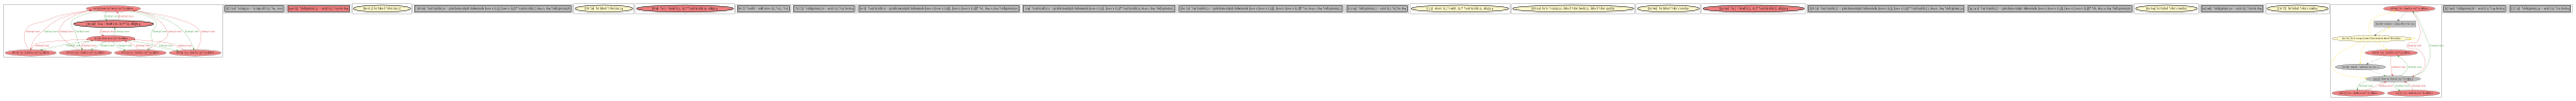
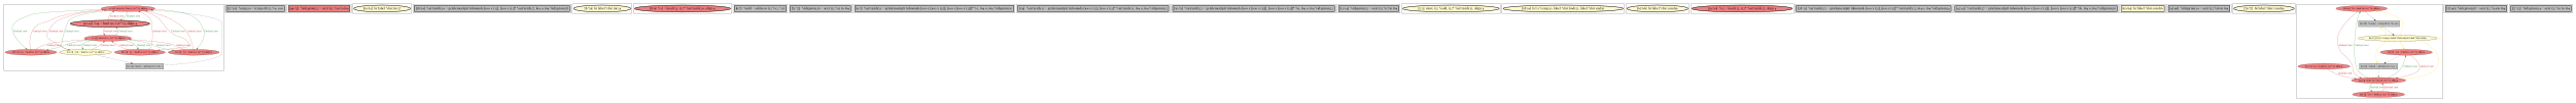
  digraph {
    fontname="Playfair Display"
    node [fillcolor=grey fontname="Playfair Display" shape=ellipse style=filled fontsize=20 penwidth=3.0]
    edge [color=firebrick3 fontcolor=forestgreen fontname="Playfair Display" penwidth=1.0 style=solid]
    n1 [fillcolor=lightcoral label="[11/36]  store i32 %inc35, i32* %j, align 4" fontsize="" penwidth=""]
    n2 [fillcolor=lightcoral label="[10/41]  %14 = load i32, i32* %j, align 4"]
    n3 [fillcolor=lightcoral label="[16/21]  %9 = load i32, i32* %j, align 4" fontsize="" penwidth=""]
-   n4 [fillcolor=lightcoral label="[22/25]  %18 = load i32, i32* %j, align 4" fontsize="" penwidth=""]
+   n4 [fillcolor=lemonchiffon label="[22/25]  %18 = load i32, i32* %j, align 4" fontsize="" penwidth=""]
    n5 [fillcolor=lightcoral label="[12/35]  %17 = load i32, i32* %j, align 4" fontsize="" penwidth=""]
    n6 [fillcolor=lightcoral label="[26/33]  %11 = load i32, i32* %j, align 4" fontsize="" penwidth=""]
    n7 [fillcolor=lightcoral label="[15/34]  store i32 0, i32* %j, align 4" fontsize="" penwidth=""]
+   n8 [label="[23/24]  %inc35 = add nsw i32 %18, 1" shape=rectangle fontsize="" penwidth=""]
    n9 [label="[17/20]  %cmp20 = icmp slt i32 %9, 100" shape=rectangle]
    n10 [fillcolor=lightcoral label="[49/52]  %idxprom22 = sext i32 %10 to i64" shape=rectangle]
    n11 [fillcolor=lemonchiffon label="[61/62]  br label %for.inc37"]
    n12 [label="[38/39]  %arrayidx29 = getelementptr inbounds [100 x i32], [100 x i32]* %arrayidx27, i64 0, i64 %idxprom28" shape=rectangle]
    n13 [fillcolor=lemonchiffon label="[78/79]  br label %for.inc34"]
    n14 [fillcolor=lightcoral label="[8/9]  %15 = load i32, i32* %arrayidx29, align 4"]
    n15 [label="[6/7]  %add = add nsw i32 %12, %15" shape=rectangle]
    n16 [label="[71/72]  %idxprom26 = sext i32 %13 to i64" shape=rectangle]
    n17 [label="[0/5]  %arrayidx31 = getelementptr inbounds [100 x [100 x i32]], [100 x [100 x i32]]* %c, i64 0, i64 %idxprom30" shape=rectangle]
    n18 [label="[1/4]  %arrayidx33 = getelementptr inbounds [100 x i32], [100 x i32]* %arrayidx31, i64 0, i64 %idxprom32" shape=rectangle]
    n19 [label="[50/51]  %arrayidx23 = getelementptr inbounds [100 x [100 x i32]], [100 x [100 x i32]]* %a, i64 0, i64 %idxprom22" shape=rectangle]
    n20 [label="[13/14]  %idxprom32 = sext i32 %17 to i64" shape=rectangle]
    n21 [fillcolor=lemonchiffon label="[2/3]  store i32 %add, i32* %arrayidx33, align 4"]
    n22 [fillcolor=lemonchiffon label="[18/19]  br i1 %cmp20, label %for.body21, label %for.end36"]
    n23 [fillcolor=lemonchiffon label="[65/66]  br label %for.cond19"]
    n24 [fillcolor=lightcoral label="[29/30]  %12 = load i32, i32* %arrayidx25, align 4"]
    n25 [label="[28/31]  %arrayidx25 = getelementptr inbounds [100 x i32], [100 x i32]* %arrayidx23, i64 0, i64 %idxprom24" shape=rectangle]
    n26 [label="[42/43]  %arrayidx27 = getelementptr inbounds [100 x [100 x i32]], [100 x [100 x i32]]* %b, i64 0, i64 %idxprom26" shape=rectangle]
-   n27 [fillcolor=lemonchiffon label="[63/64]  br label %for.cond16"]
+   n27 [fillcolor=lemonchiffon label="[63/64]  br label %for.cond16" shape=box]
    n28 [label="[45/46]  %idxprom30 = sext i32 %16 to i64" shape=rectangle]
    n29 [fillcolor=lemonchiffon label="[76/77]  br label %for.cond19"]
    n30 [fillcolor=lightcoral label="[58/69]  %8 = load i32, i32* %i, align 4" fontsize="" penwidth=""]
    n31 [label="[59/68]  %cmp17 = icmp slt i32 %8, 100" shape=rectangle fontsize="" penwidth=""]
-   n32 [label="[47/74]  store i32 %inc38, i32* %i, align 4" fontsize="" penwidth=""]
+   n32 [fillcolor=lightcoral label="[47/74]  store i32 %inc38, i32* %i, align 4" fontsize="" penwidth=""]
    n33 [fillcolor=lightcoral label="[48/53]  %10 = load i32, i32* %i, align 4" fontsize="" penwidth=""]
-   n34 [label="[55/56]  %inc38 = add nsw i32 %19, 1" fontsize="" penwidth=""]
+   n34 [label="[55/56]  %inc38 = add nsw i32 %19, 1" shape=rectangle fontsize="" penwidth=""]
    n35 [fillcolor=lemonchiffon label="[60/67]  br i1 %cmp17, label %for.body18, label %for.end39" fontsize="" penwidth=""]
    n36 [fillcolor=lightcoral label="[54/57]  %19 = load i32, i32* %i, align 4" fontsize="" penwidth=""]
    n37 [fillcolor=lightcoral label="[70/73]  %13 = load i32, i32* %i, align 4" fontsize="" penwidth=""]
    n38 [label="[37/40]  %idxprom28 = sext i32 %14 to i64" shape=rectangle]
    n39 [label="[27/32]  %idxprom24 = sext i32 %11 to i64" shape=rectangle]
    subgraph cluster_1 {
      n1
      n2
      n3
      n4
      n5
      n6
      n7
+     n8
    }
    subgraph cluster_2 {
      n9
    }
    subgraph cluster_3 {
      n10
    }
    subgraph cluster_4 {
      n11
    }
    subgraph cluster_5 {
      n12
    }
    subgraph cluster_6 {
      n13
    }
    subgraph cluster_7 {
      n14
    }
    subgraph cluster_8 {
      n15
    }
    subgraph cluster_9 {
      n16
    }
    subgraph cluster_10 {
      n17
    }
    subgraph cluster_11 {
      n18
    }
    subgraph cluster_12 {
      n19
    }
    subgraph cluster_13 {
      n20
    }
    subgraph cluster_14 {
      n21
    }
    subgraph cluster_15 {
      n22
    }
    subgraph cluster_16 {
      n23
    }
    subgraph cluster_17 {
      n24
    }
    subgraph cluster_18 {
      n25
    }
    subgraph cluster_19 {
      n26
    }
    subgraph cluster_20 {
      n27
    }
    subgraph cluster_21 {
      n28
    }
    subgraph cluster_22 {
      n29
    }
    subgraph cluster_23 {
      n30
      n31
      n32
      n33
      n34
      n35
      n36
      n37
    }
    subgraph cluster_24 {
      n38
    }
    subgraph cluster_25 {
      n39
    }
    n1 -> n2 [color=forestgreen label="T|indep|Const"]
    n1 -> n3 [label="T|indep|Const"]
    n1 -> n4 [color=forestgreen label="T|indep|Const"]
    n1 -> n5 [color=forestgreen label="T|indep|Const"]
    n1 -> n6 [color=forestgreen label="T|indep|Const"]
    n2 -> n1 [fontcolor=firebrick3 label="A|indep|Const"]
    n2 -> n7 [fontcolor=firebrick3 label="A|indep|Const"]
    n3 -> n1 [fontcolor=firebrick3 label="A|indep|Const"]
    n3 -> n7 [fontcolor=firebrick3 label="A|indep|Const"]
    n4 -> n1 [fontcolor=firebrick3 label="A|indep|Const"]
    n4 -> n7 [fontcolor=firebrick3 label="A|indep|Const"]
+   n4 -> n8 [color=black fontcolor=black penwidth=0.5]
    n5 -> n1 [fontcolor=firebrick3 label="A|indep|Const"]
    n5 -> n7 [fontcolor=firebrick3 label="A|indep|Const"]
    n6 -> n1 [fontcolor=firebrick3 label="A|indep|Const"]
    n6 -> n7 [fontcolor=firebrick3 label="A|indep|Const"]
    n7 -> n2 [color=forestgreen label="T|indep|Const"]
    n7 -> n3 [color=forestgreen label="T|indep|Const"]
    n7 -> n4 [color=forestgreen label="T|indep|Const"]
    n7 -> n5 [color=forestgreen label="T|indep|Const"]
    n7 -> n6 [color=forestgreen label="T|indep|Const"]
+   n8 -> n1 [color=black fontcolor=black penwidth=0.5]
    n30 -> n31 [color=black fontcolor=black penwidth=0.5]
    n30 -> n32 [fontcolor=firebrick3 label="A|indep|Const"]
    n31 -> n35 [color=black fontcolor=black penwidth=0.5]
    n32 -> n30 [color=forestgreen label="T|indep|Const"]
    n32 -> n33 [color=forestgreen label="T|indep|Const"]
    n32 -> n36 [color=forestgreen label="T|indep|Const"]
-   n32 -> n37 [color=forestgreen label="T|indep|Const"]
    n33 -> n32 [fontcolor=firebrick3 label="A|indep|Const"]
    n34 -> n32 [color=forestgreen fontcolor=black penwidth=0.5]
    n35 -> n30 [color=gold fontcolor=gold label=C]
    n35 -> n31 [color=gold fontcolor=gold label=C]
    n35 -> n32 [color=gold fontcolor=gold label=C]
    n35 -> n34 [color=gold fontcolor=gold label=C]
    n35 -> n35 [color=gold fontcolor=gold label=C]
    n35 -> n36 [color=gold fontcolor=gold label=C]
    n36 -> n32 [fontcolor=firebrick3 label="A|indep|Const"]
    n36 -> n34 [color=black fontcolor=black penwidth=0.5]
    n37 -> n32 [fontcolor=firebrick3 label="A|indep|Const"]
  }
